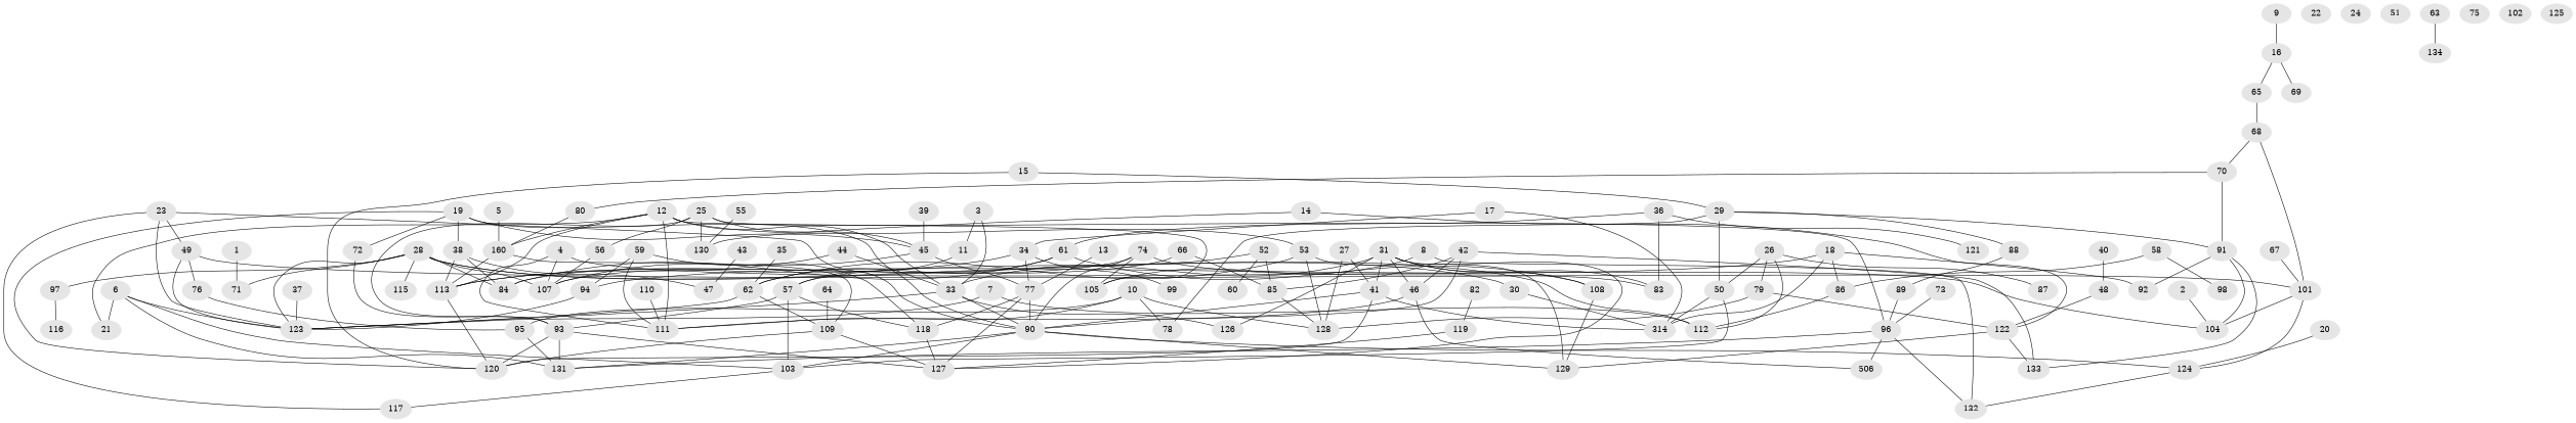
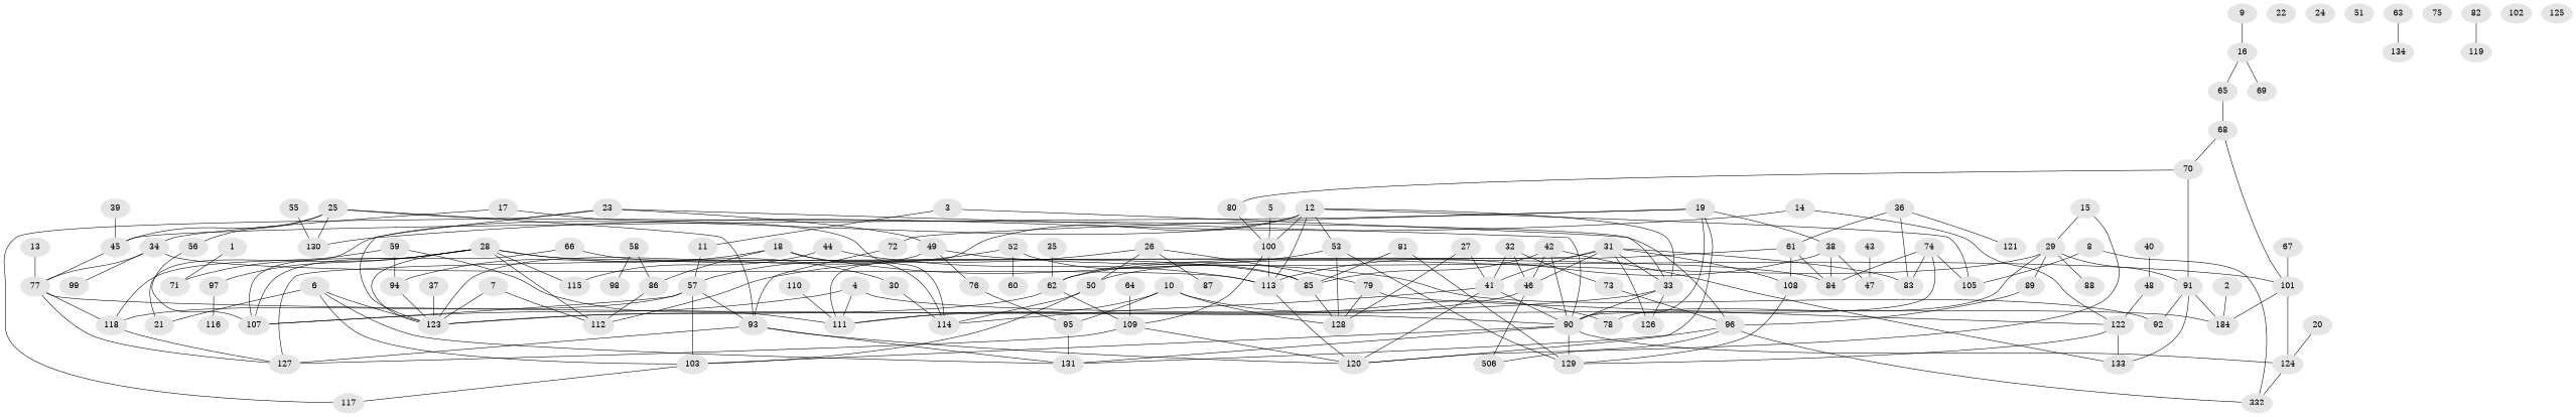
  graph {
    node [color=gray90 style=filled]
    1
    71
    2
-   104
+   104 [label=184]
    3
    11
    33
    57
    123
    90
    126
    4
    107
    111
    5
-   100 [label=160]
+   100
    109
    113
    6
    21
    103
    131
    117
    7
    112
    8
    105
-   132
+   132 [label=332]
    9
    16
    65
    69
    10
    78
    95
    128
    120
    127
    93
    118
    12
    53
    62
    129
    13
    77
    14
    122
    130
    133
    15
    29
    50
    88
    91
    68
    17
    34
-   114 [label=314]
+   114
    99
    18
    86
    92
    94
    19
    38
    45
    72
    84
    47
    124
    20
    22
    23
    49
    76
    101
    24
    25
    56
    96
    n82 [label=506]
    26
    79
    87
    27
    41
    28
    30
    97
    115
    116
    89
    31
    46
    83
    108
+   32
    73
    35
    36
    61
    121
    37
    39
    40
    48
    42
    85
    43
    44
    51
    52
    60
    55
    58
    98
    59
    63
    134
    64
    70
    66
    67
    80
    74
    75
+   81
    82
    119
    102
    110
    125
    1 -- 71
    2 -- 104
    3 -- 11
    3 -- 33
    11 -- 57
    33 -- 123
    33 -- 90
    33 -- 126
    57 -- 103
    57 -- 93
    57 -- 118
    90 -- 103
    90 -- 131
    90 -- 129
    90 -- 124
    4 -- 104
    4 -- 107
    4 -- 111
    5 -- 100
    100 -- 109
    100 -- 113
    109 -- 120
    109 -- 127
    113 -- 120
    6 -- 123
    6 -- 21
    6 -- 103
    6 -- 131
    103 -- 117
    7 -- 123
    7 -- 112
    8 -- 105
    8 -- 132
    9 -- 16
    16 -- 65
    16 -- 69
    65 -- 68
    10 -- 111
    10 -- 78
    10 -- 95
    10 -- 128
    95 -- 131
    93 -- 131
    93 -- 120
    93 -- 127
    118 -- 127
    12 -- 33
    12 -- 111
    12 -- 100
    12 -- 113
    12 -- 21
    12 -- 105
    12 -- 53
    53 -- 128
    53 -- 62
    53 -- 129
    62 -- 123
    62 -- 109
    13 -- 77
    77 -- 90
    77 -- 127
    77 -- 118
    14 -- 122
    14 -- 130
    122 -- 129
    122 -- 133
    15 -- 120
    15 -- 29
    29 -- 78
    29 -- 50
    29 -- 88
    29 -- 91
    50 -- 103
    50 -- 114
-   88 -- 89
+   29 -- 89
    91 -- 104
    91 -- 133
    91 -- 92
    68 -- 101
    68 -- 70
    17 -- 34
    17 -- 114
    34 -- 113
    34 -- 77
    34 -- 99
    18 -- 114
    18 -- 86
    18 -- 92
    18 -- 94
    86 -- 112
    94 -- 123
    19 -- 90
    19 -- 120
    19 -- 38
    19 -- 45
    19 -- 72
    38 -- 113
    38 -- 84
    38 -- 47
-   45 -- 107
+   57 -- 107
    45 -- 77
    72 -- 93
    124 -- 132
    20 -- 124
    23 -- 123
    23 -- 90
    23 -- 117
    23 -- 49
    49 -- 123
    49 -- 76
    49 -- 101
    76 -- 95
    101 -- 104
    101 -- 124
    25 -- 93
    25 -- 130
    25 -- 45
    25 -- 56
    25 -- 96
    56 -- 107
    96 -- 131
    96 -- 132
    96 -- n82
    26 -- 112
    26 -- 50
    26 -- 79
    26 -- 87
    79 -- 128
    79 -- 122
    27 -- 128
    27 -- 41
    41 -- 90
    41 -- 120
    41 -- 114
    28 -- 71
    28 -- 123
    28 -- 107
    28 -- 112
    28 -- 84
    28 -- 30
    28 -- 97
    28 -- 115
    30 -- 114
    97 -- 116
    89 -- 96
    31 -- 33
    31 -- 126
    31 -- 127
    31 -- 41
    31 -- 46
    31 -- 83
    31 -- 108
    46 -- 111
    46 -- n82
    108 -- 129
+   32 -- 41
+   32 -- 46
+   32 -- 73
    73 -- 96
    35 -- 62
    36 -- 83
    36 -- 61
    36 -- 121
    61 -- 62
    61 -- 84
    61 -- 108
    37 -- 123
    39 -- 45
    40 -- 48
    48 -- 122
    42 -- 90
    42 -- 133
    42 -- 46
    42 -- 85
    85 -- 128
    43 -- 47
    44 -- 113
-   44 -- 33
+   44 -- 115
    52 -- 57
    52 -- 85
    52 -- 60
    55 -- 130
    58 -- 86
    58 -- 98
    59 -- 111
    59 -- 118
    59 -- 94
    63 -- 134
    64 -- 109
    70 -- 91
    70 -- 80
    66 -- 107
    66 -- 85
    67 -- 101
    80 -- 100
    74 -- 90
    74 -- 105
    74 -- 84
    74 -- 83
+   81 -- 129
+   81 -- 85
    82 -- 119
-   119 -- 127
    110 -- 111
  }
